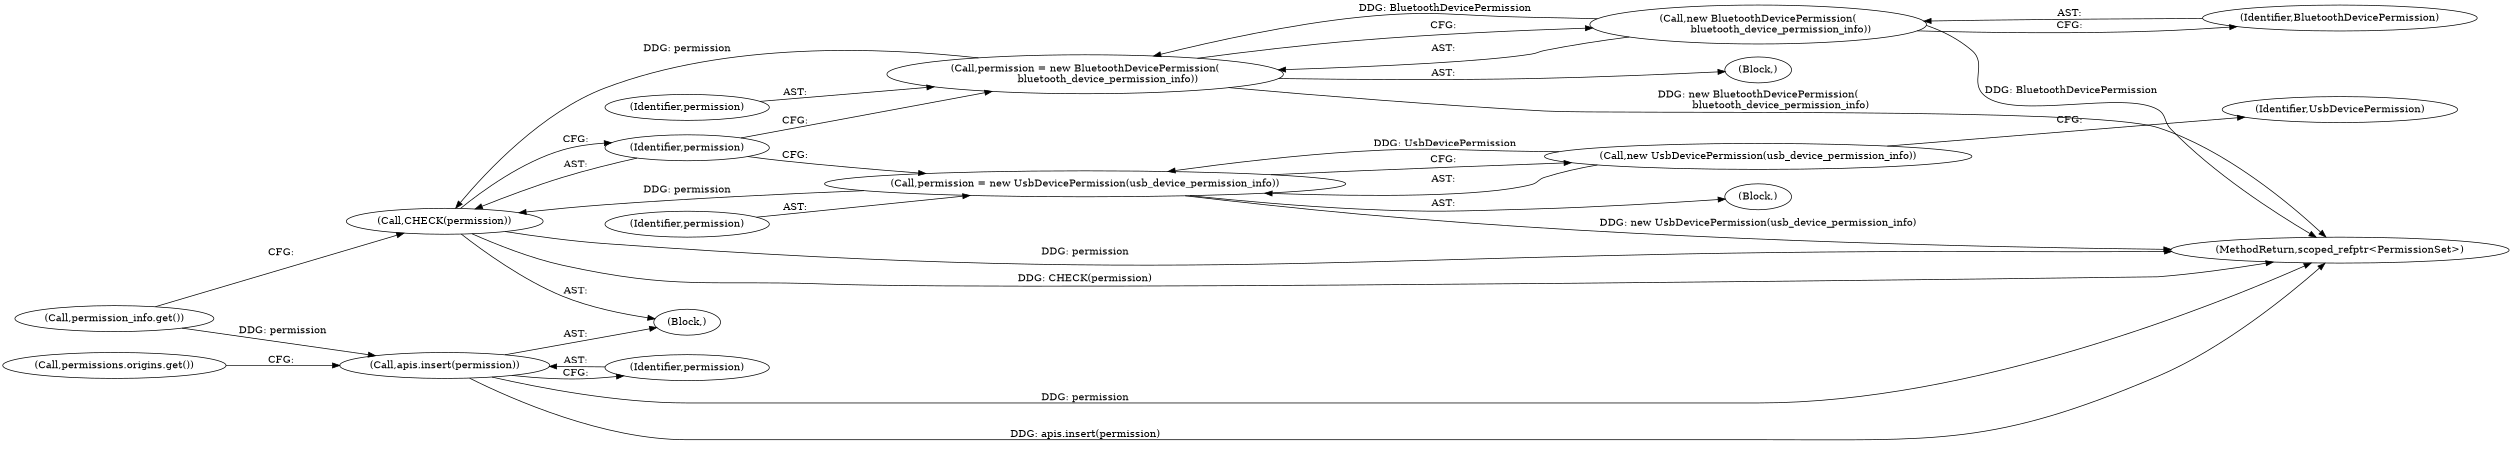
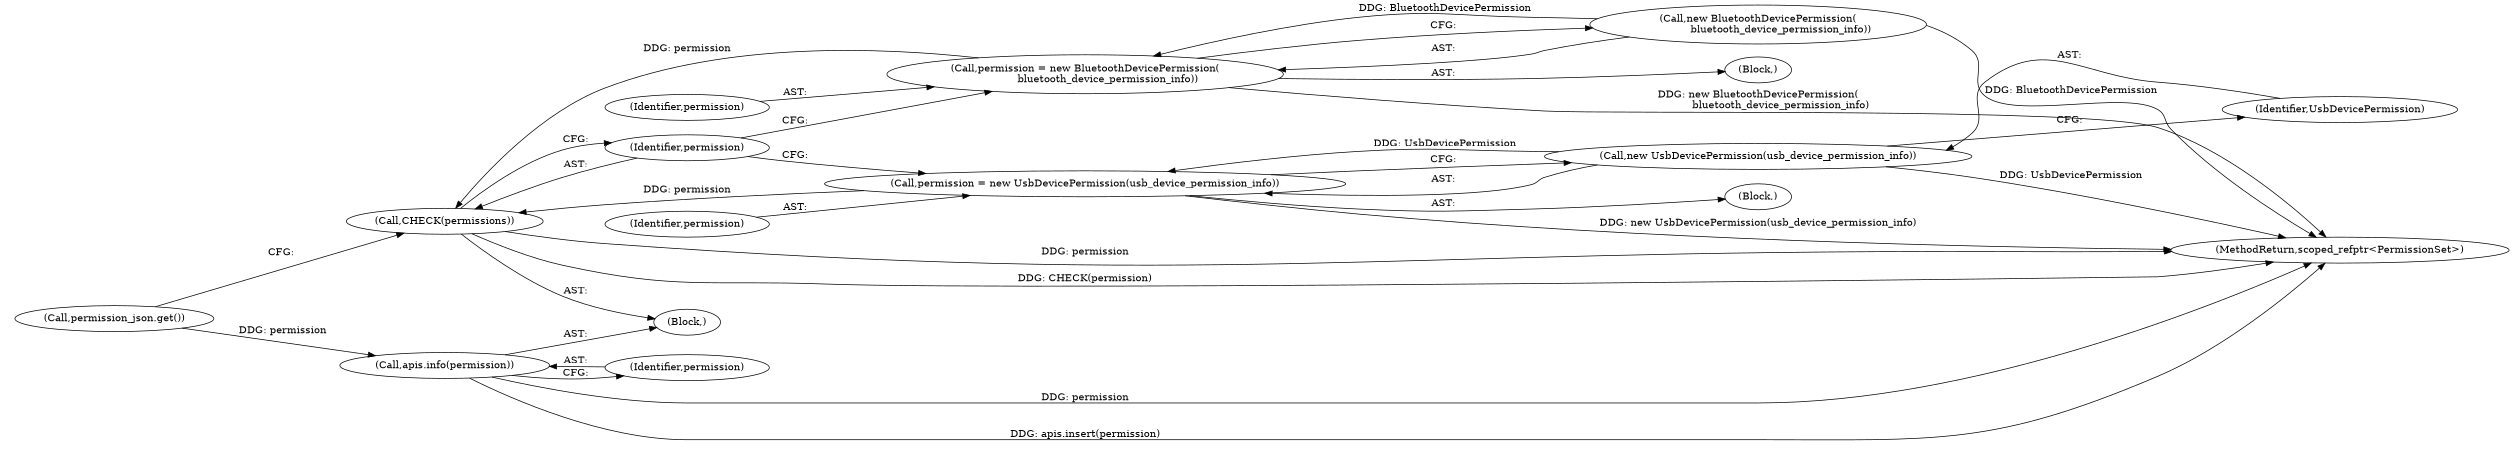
  digraph {
    rankdir=LR
-   n1 [label="(Call,CHECK(permission))"]
+   n1 [label="(Call,CHECK(permissions))"]
    n2 [label="(MethodReturn,scoped_refptr<PermissionSet>)"]
    n3 [label="(Identifier,permission)"]
    n4 [label="(Block,)"]
-   n5 [label="(Call,apis.insert(permission))"]
+   n5 [label="(Call,apis.info(permission))"]
    n6 [label="(Identifier,permission)"]
    n7 [label="(Call,permission = new UsbDevicePermission(usb_device_permission_info))"]
    n8 [label="(Call,permission = new BluetoothDevicePermission(\n              bluetooth_device_permission_info))"]
    n9 [label="(Call,new UsbDevicePermission(usb_device_permission_info))"]
    n10 [label="(Block,)"]
    n11 [label="(Identifier,UsbDevicePermission)"]
    n12 [label="(Call,new BluetoothDevicePermission(\n              bluetooth_device_permission_info))"]
    n13 [label="(Block,)"]
-   n14 [label="(Identifier,BluetoothDevicePermission)"]
    n15 [label="(Identifier,permission)"]
    n16 [label="(Identifier,permission)"]
-   n17 [label="(Call,permissions.origins.get())"]
-   n18 [label="(Call,permission_info.get())"]
+   n18 [label="(Call,permission_json.get())"]
    n1 -> n2 [label="DDG: CHECK(permission)"]
    n1 -> n2 [label="DDG: permission"]
    n1 -> n3 [label="CFG: "]
    n1 -> n4 [label="AST: "]
    n3 -> n1 [label="AST: "]
    n3 -> n7 [label="CFG: "]
    n3 -> n8 [label="CFG: "]
    n5 -> n2 [label="DDG: permission"]
    n5 -> n2 [label="DDG: apis.insert(permission)"]
    n5 -> n4 [label="AST: "]
    n5 -> n6 [label="CFG: "]
    n6 -> n5 [label="AST: "]
    n7 -> n1 [label="DDG: permission"]
    n7 -> n2 [label="DDG: new UsbDevicePermission(usb_device_permission_info)"]
    n7 -> n9 [label="CFG: "]
    n7 -> n10 [label="AST: "]
    n8 -> n1 [label="DDG: permission"]
    n8 -> n2 [label="DDG: new BluetoothDevicePermission(\n              bluetooth_device_permission_info)"]
    n8 -> n12 [label="CFG: "]
    n8 -> n13 [label="AST: "]
+   n9 -> n2 [label="DDG: UsbDevicePermission"]
    n9 -> n7 [label="AST: "]
    n9 -> n7 [label="DDG: UsbDevicePermission"]
    n9 -> n11 [label="CFG: "]
+   n11 -> n9 [label="AST: "]
    n12 -> n2 [label="DDG: BluetoothDevicePermission"]
    n12 -> n8 [label="AST: "]
    n12 -> n8 [label="DDG: BluetoothDevicePermission"]
-   n12 -> n14 [label="CFG: "]
-   n14 -> n12 [label="AST: "]
    n15 -> n8 [label="AST: "]
    n16 -> n7 [label="AST: "]
-   n17 -> n5 [label="CFG: "]
    n18 -> n1 [label="CFG: "]
    n18 -> n5 [label="DDG: permission"]
  }
